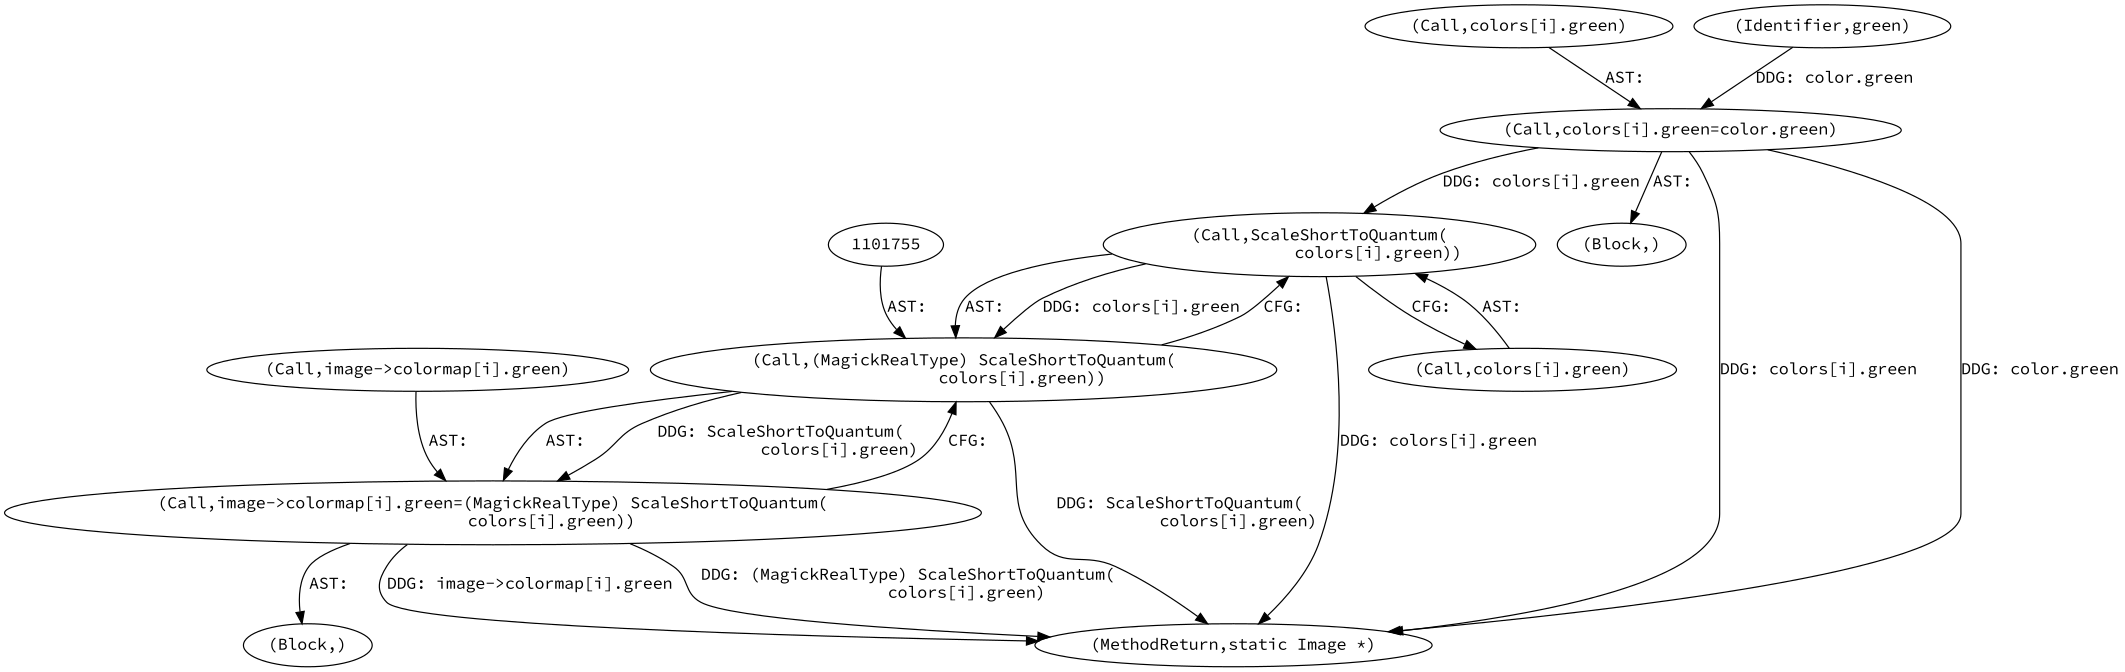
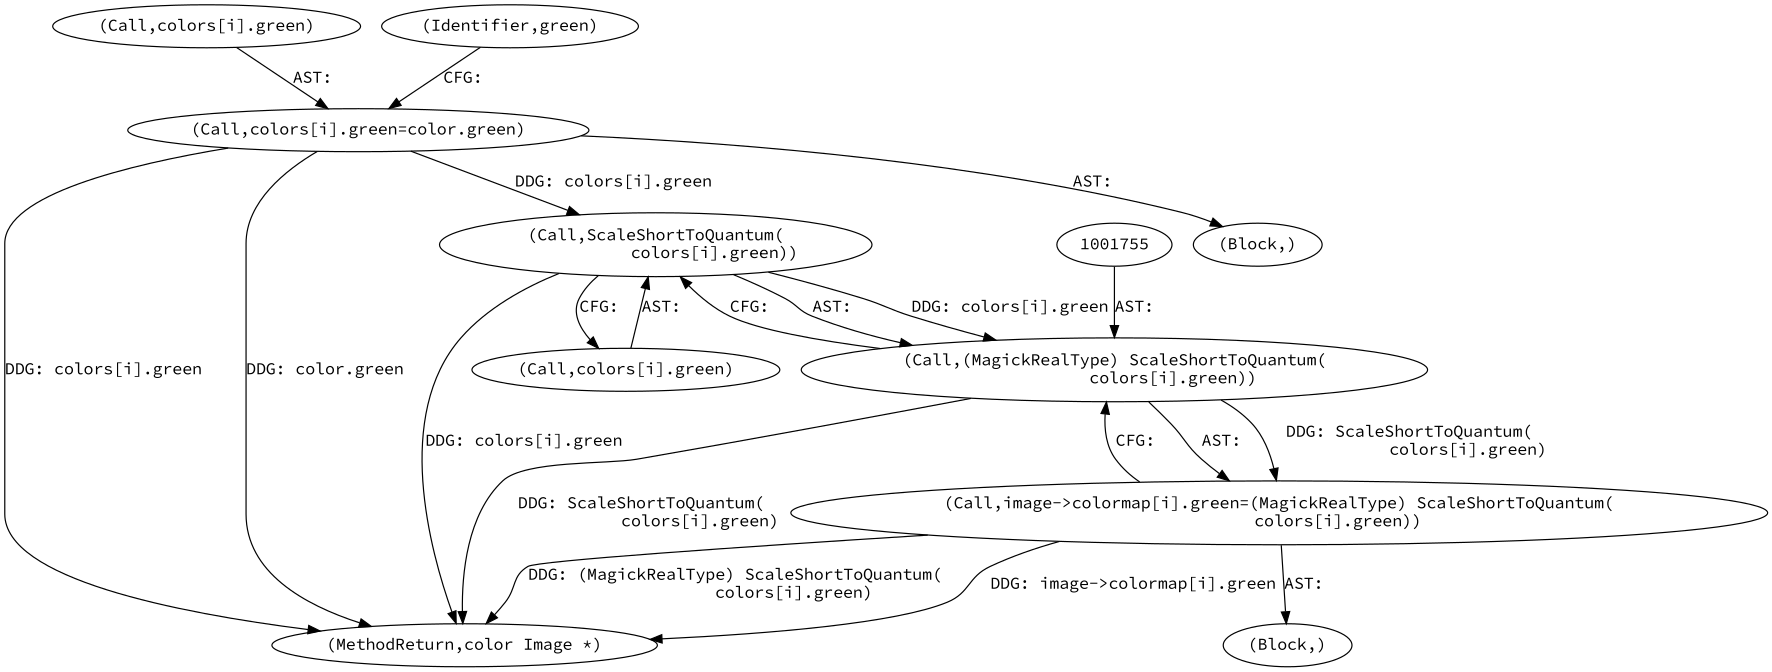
  digraph {
    fontname="Source Code Pro"
    node [fontname="Source Code Pro"]
    edge [fontname="Source Code Pro"]
    n1 [label="(Call,colors[i].green=color.green)"]
    n2 [label="(Call,ScaleShortToQuantum(\n            colors[i].green))"]
    n3 [label="(Block,)"]
-   n4 [label="(MethodReturn,static Image *)"]
+   n4 [label="(MethodReturn,color Image *)"]
    n5 [label="(Call,(MagickRealType) ScaleShortToQuantum(\n            colors[i].green))"]
    n6 [label="(Call,colors[i].green)"]
    n7 [label="(Call,image->colormap[i].green=(MagickRealType) ScaleShortToQuantum(\n            colors[i].green))"]
    n8 [label="(Block,)"]
    n9 [label="(Call,colors[i].green)"]
    n10 [label="(Identifier,green)"]
-   n11 [label="(Call,image->colormap[i].green)"]
-   1001755 [label=1101755]
+   1001755
    n1 -> n2 [label="DDG: colors[i].green"]
    n1 -> n3 [label="AST: "]
    n1 -> n4 [label="DDG: colors[i].green"]
    n1 -> n4 [label="DDG: color.green"]
    n2 -> n4 [label="DDG: colors[i].green"]
    n2 -> n5 [label="AST: "]
    n2 -> n5 [label="DDG: colors[i].green"]
    n2 -> n6 [label="CFG: "]
    n5 -> n2 [label="CFG: "]
    n5 -> n4 [label="DDG: ScaleShortToQuantum(\n            colors[i].green)"]
    n5 -> n7 [label="AST: "]
    n5 -> n7 [label="DDG: ScaleShortToQuantum(\n            colors[i].green)"]
    n6 -> n2 [label="AST: "]
    n7 -> n4 [label="DDG: image->colormap[i].green"]
    n7 -> n4 [label="DDG: (MagickRealType) ScaleShortToQuantum(\n            colors[i].green)"]
    n7 -> n5 [label="CFG: "]
    n7 -> n8 [label="AST: "]
    n9 -> n1 [label="AST: "]
-   n10 -> n1 [label="DDG: color.green"]
-   n11 -> n7 [label="AST: "]
+   n10 -> n1 [label="CFG: "]
    1001755 -> n5 [label="AST: "]
  }
